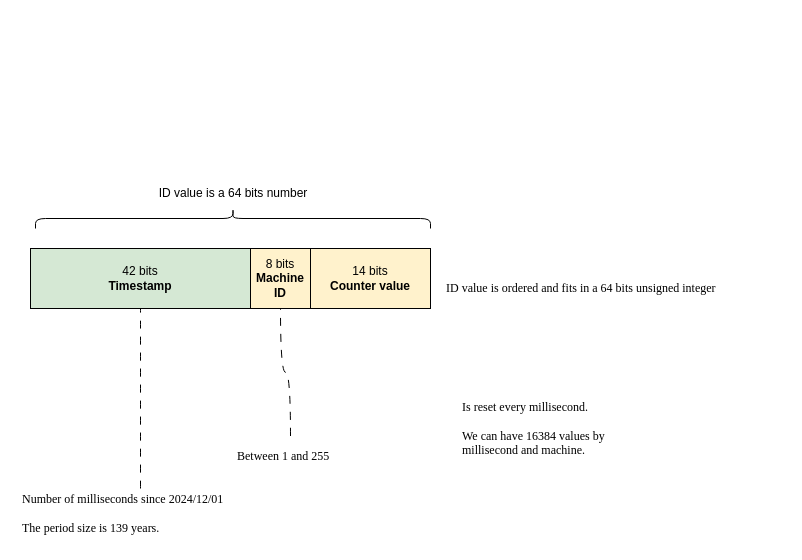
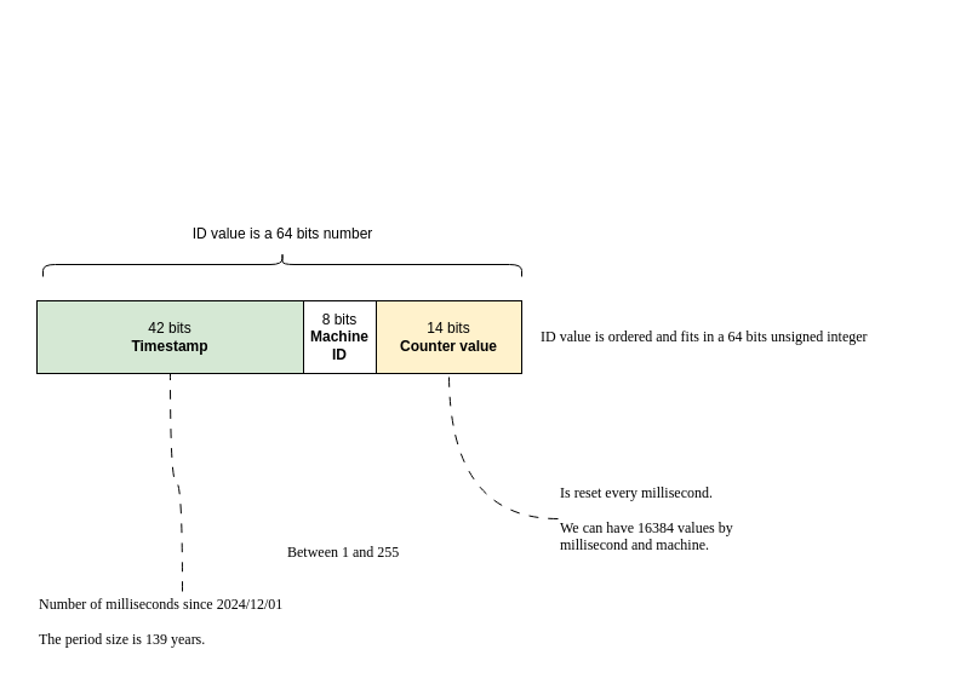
  <mxCell id="0" />
  <mxCell id="1" parent="0" />
  <mxCell id="2" value="" style="shape=curlyBracket;whiteSpace=wrap;html=1;rounded=1;flipH=1;labelPosition=right;verticalLabelPosition=middle;align=left;verticalAlign=middle;rotation=-90;" vertex="1" parent="1"><mxGeometry x="222.5" y="20.5" width="20" height="395" as="geometry" /></mxCell>
  <mxCell id="3" value="ID value is a 64 bits number" style="text;html=1;align=center;verticalAlign=middle;whiteSpace=wrap;rounded=0;" vertex="1" parent="1"><mxGeometry x="143.75" y="178" width="177.5" height="30" as="geometry" /></mxCell>
  <mxCell id="4" value="" style="group" vertex="1" connectable="0" parent="1"><mxGeometry y="248" width="400" height="60" as="geometry" x="30" /></mxCell>
  <mxCell id="5" value="42 bits&lt;div&gt;&lt;b&gt;Timestamp&lt;/b&gt;&lt;/div&gt;" style="rounded=0;whiteSpace=wrap;html=1;fillColor=#d5e8d4;" vertex="1" parent="4"><mxGeometry width="220" height="60" as="geometry" /></mxCell>
- <mxCell id="6" value="8 bits&lt;div&gt;&lt;b&gt;Machine ID&lt;/b&gt;&lt;/div&gt;" style="rounded=0;whiteSpace=wrap;html=1;fillColor=#fff2cc;" vertex="1" parent="4"><mxGeometry x="220" width="60" height="60" as="geometry" /></mxCell>
+ <mxCell id="6" value="8 bits&lt;div&gt;&lt;b&gt;Machine ID&lt;/b&gt;&lt;/div&gt;" style="rounded=0;whiteSpace=wrap;html=1;" vertex="1" parent="4"><mxGeometry x="220" width="60" height="60" as="geometry" /></mxCell>
  <mxCell id="7" value="14 bits&lt;div&gt;&lt;b&gt;Counter value&lt;/b&gt;&lt;/div&gt;" style="rounded=0;whiteSpace=wrap;html=1;fillColor=#fff2cc;" vertex="1" parent="4"><mxGeometry x="280" width="120" height="60" as="geometry" /></mxCell>
- <mxCell id="8" value="ID value is ordered and fits in a 64 bits unsigned integer&amp;nbsp;" style="text;html=1;align=left;verticalAlign=middle;whiteSpace=wrap;rounded=0;fontFamily=Comic Sans MS;" vertex="1" parent="1"><mxGeometry x="444" y="268" width="336" height="40" as="geometry" /></mxCell>
+ <mxCell id="8" value="ID value is ordered and fits in a 64 bits unsigned integer&amp;nbsp;" style="text;html=1;align=left;verticalAlign=middle;whiteSpace=wrap;rounded=0;fontFamily=Comic Sans MS;" vertex="1" parent="1"><mxGeometry x="444" y="258" width="336" height="40" as="geometry" /></mxCell>
+ <mxCell id="9" style="edgeStyle=orthogonalEdgeStyle;rounded=0;orthogonalLoop=1;jettySize=auto;html=1;entryX=0.5;entryY=1;entryDx=0;entryDy=0;curved=1;dashed=1;dashPattern=8 8;endArrow=none;endFill=0;" edge="1" parent="1" source="10" target="7"><mxGeometry relative="1" as="geometry" /></mxCell>
  <mxCell id="10" value="Is reset every millisecond.&lt;div&gt;&lt;br&gt;&lt;/div&gt;&lt;div&gt;We can have 16384 values by millisecond and machine.&lt;/div&gt;" style="text;html=1;align=left;verticalAlign=middle;whiteSpace=wrap;rounded=0;fontFamily=Comic Sans MS;" vertex="1" parent="1"><mxGeometry x="460" y="388" width="170" height="80" as="geometry" /></mxCell>
  <mxCell id="11" value="Between 1 and 255" style="text;html=1;align=left;verticalAlign=middle;whiteSpace=wrap;rounded=0;fontFamily=Comic Sans MS;" vertex="1" parent="1"><mxGeometry x="235" y="435.5" width="110" height="40" as="geometry" /></mxCell>
- <mxCell id="12" style="edgeStyle=orthogonalEdgeStyle;rounded=0;orthogonalLoop=1;jettySize=auto;html=1;curved=1;dashed=1;dashPattern=8 8;endArrow=none;endFill=0;" edge="1" parent="1" source="11" target="6"><mxGeometry relative="1" as="geometry"><mxPoint x="470" y="418" as="sourcePoint" /><mxPoint x="380" y="318" as="targetPoint" /></mxGeometry></mxCell>
- <mxCell id="13" value="Number of milliseconds since 2024/12/01&lt;div&gt;&lt;br&gt;&lt;/div&gt;&lt;div&gt;The period size is 139 years.&lt;/div&gt;" style="text;html=1;align=left;verticalAlign=middle;whiteSpace=wrap;rounded=0;fontFamily=Comic Sans MS;" vertex="1" parent="1"><mxGeometry x="20" y="488" width="240" height="50" as="geometry" /></mxCell>
+ <mxCell id="13" value="Number of milliseconds since 2024/12/01&lt;div&gt;&lt;br&gt;&lt;/div&gt;&lt;div&gt;The period size is 139 years.&lt;/div&gt;" style="text;html=1;align=left;verticalAlign=middle;whiteSpace=wrap;rounded=0;fontFamily=Comic Sans MS;" vertex="1" parent="1"><mxGeometry x="30" y="488" width="240" height="50" as="geometry" /></mxCell>
  <mxCell id="14" style="edgeStyle=orthogonalEdgeStyle;rounded=0;orthogonalLoop=1;jettySize=auto;html=1;curved=1;dashed=1;dashPattern=8 8;endArrow=none;endFill=0;exitX=0.5;exitY=0;exitDx=0;exitDy=0;" edge="1" parent="1" source="13" target="5"><mxGeometry relative="1" as="geometry"><mxPoint x="290" y="426" as="sourcePoint" /><mxPoint x="290" y="318" as="targetPoint" /></mxGeometry></mxCell>
